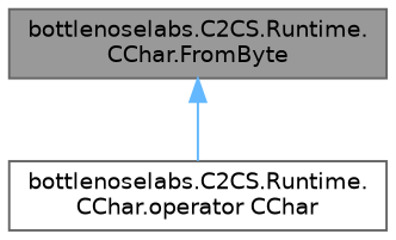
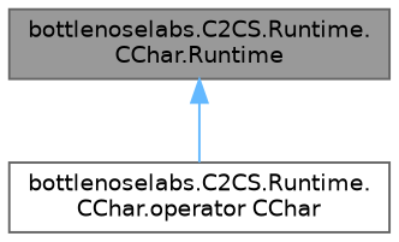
  digraph {
    rankdir=TB
    node [fontname=Helvetica fontsize=10 shape=box style=filled]
-   n1 [color=gray40 fillcolor=grey60 fontcolor=black height=0.2 label="bottlenoselabs.C2CS.Runtime.\lCChar.FromByte" width=0.4]
+   n1 [color=gray40 fillcolor=grey60 fontcolor=black height=0.2 label="bottlenoselabs.C2CS.Runtime.\lCChar.Runtime" width=0.4]
    n2 [color=grey40 fillcolor=white height=0.2 label="bottlenoselabs.C2CS.Runtime.\lCChar.operator CChar" width=0.4]
    n1 -> n2 [color=steelblue1 dir=back fontname=Helvetica fontsize=10 labelfontname=Helvetica labelfontsize=10 style=solid]
  }
